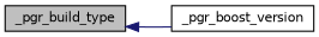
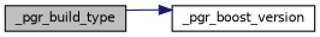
  digraph {
    rankdir=LR
    node [color=black fontname=Helvetica fontsize=10 shape=record style=filled]
    n1 [fillcolor=grey75 fontcolor=black height=0.2 label=_pgr_build_type width=0.4]
    n2 [fillcolor=white height=0.2 label=_pgr_boost_version width=0.4]
-   n1 -> n2 [color=midnightblue dir=back fontname=Helvetica fontsize=10 labelfontname=Helvetica labelfontsize=10 style=solid]
+   n2 -> n1 [color=midnightblue dir=back fontname=Helvetica fontsize=10 labelfontname=Helvetica labelfontsize=10 style=solid]
  }
